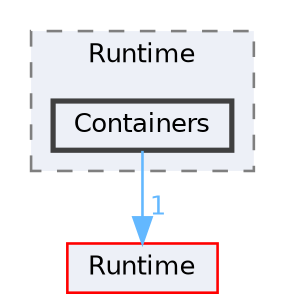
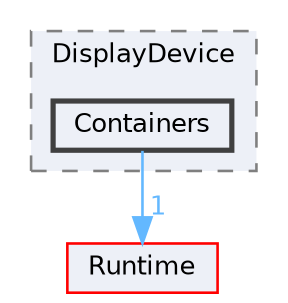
  digraph {
    compound=true
    node [fillcolor="#edf0f7" fontname=Helvetica fontsize=10 shape=box]
    n1 [color=grey25 height=0.2 label=Containers style="filled,bold" width=0.4]
    n2 [color=red height=0.2 label=Runtime style=filled width=0.4]
    subgraph cluster_1 {
      bgcolor="#edf0f7"
      fontname=Helvetica
      fontsize=10
-     label=Runtime
+     label=DisplayDevice
      pencolor=grey50
      style="filled,dashed"
      n1
    }
    n1 -> n2 [color=steelblue1 fontcolor=steelblue1 fontname=Helvetica fontsize=10 headlabel=1 labeldistance=1.5 labelfontname=Helvetica labelfontsize=10]
  }
